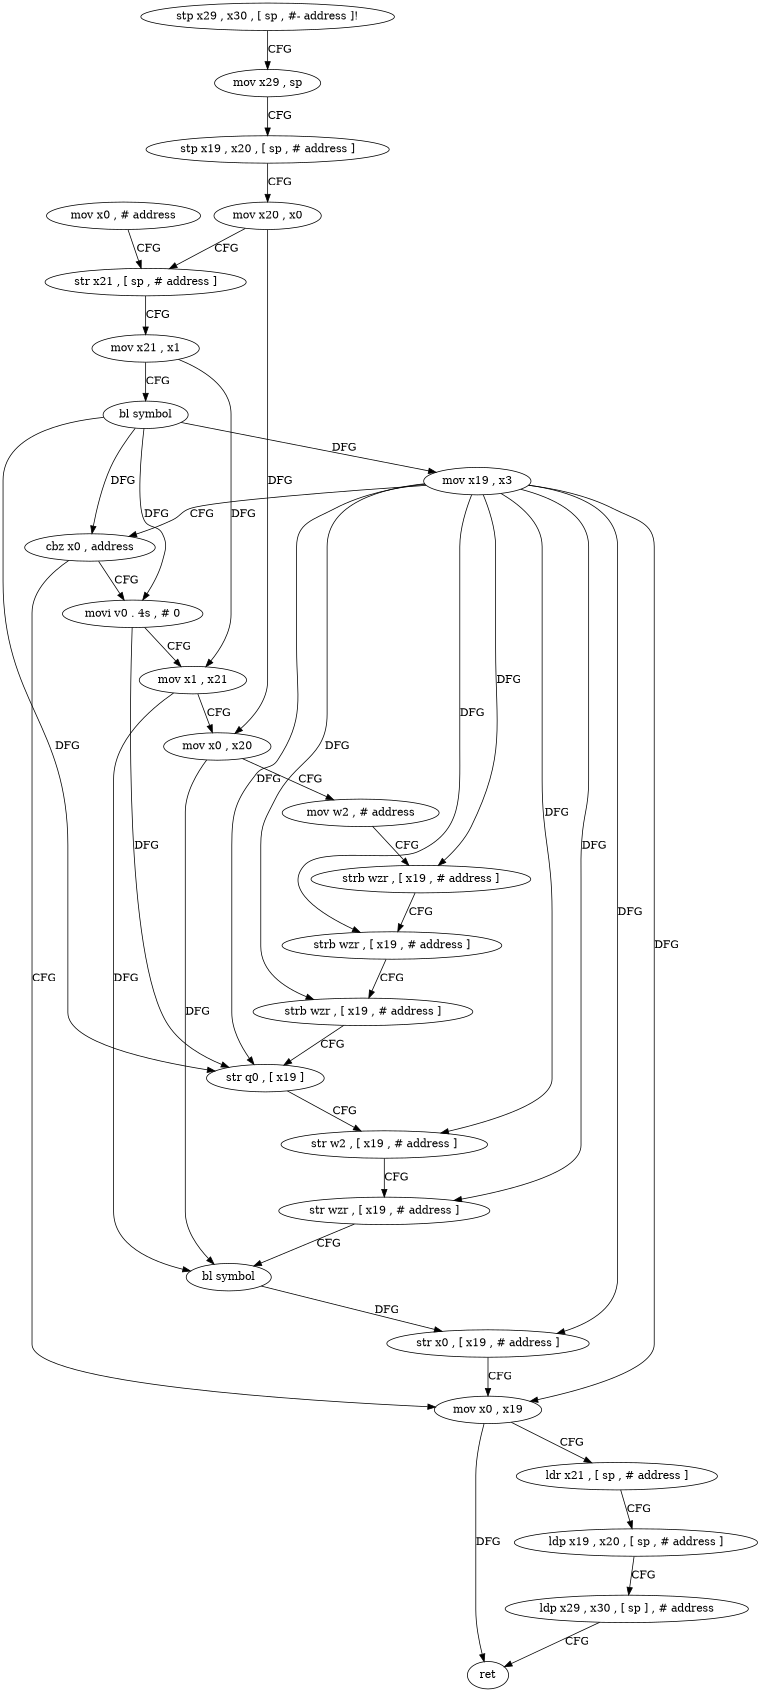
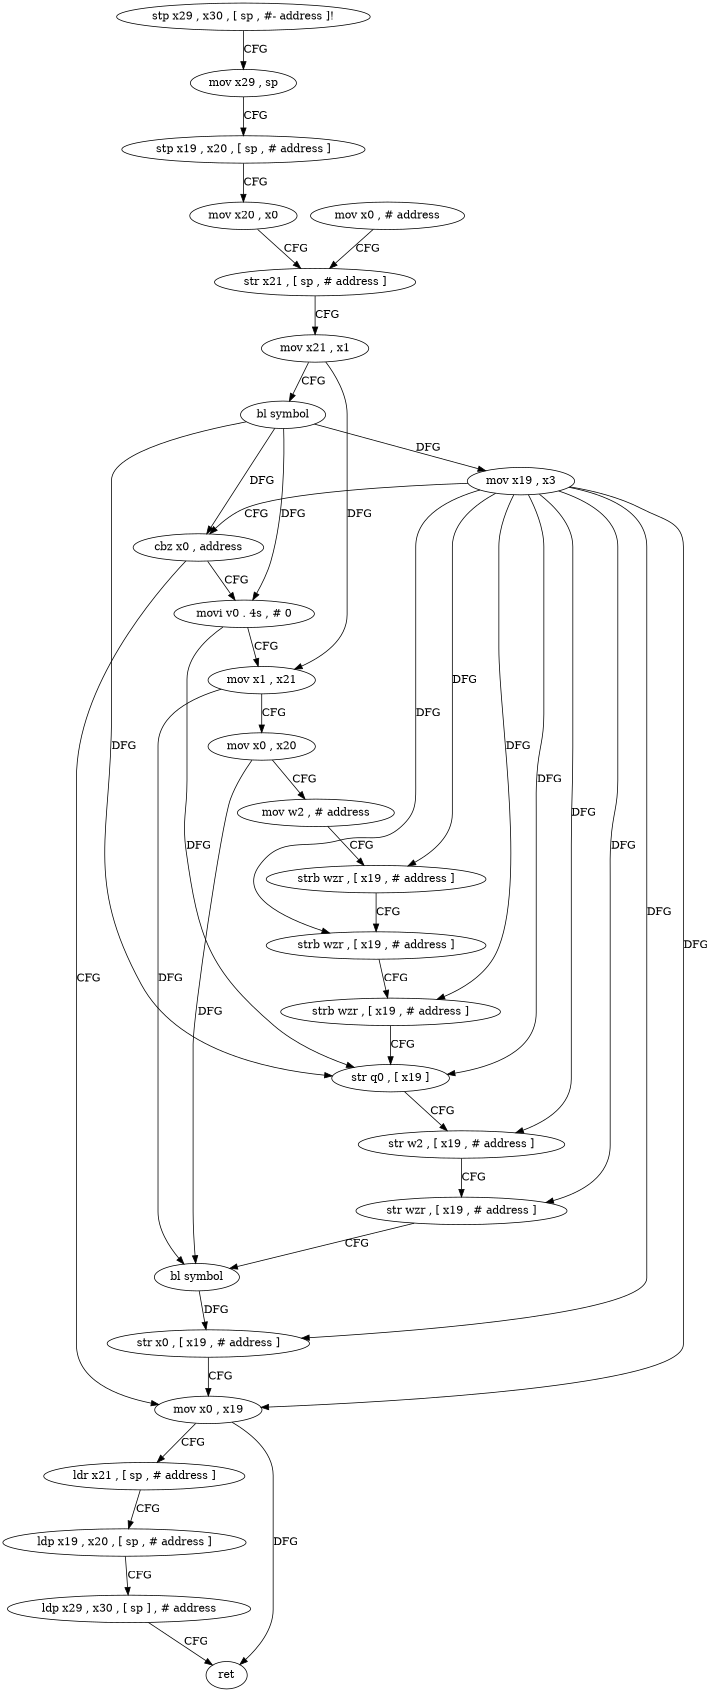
  digraph {
    n1 [label="stp x29 , x30 , [ sp , #- address ]!"]
    n2 [label="mov x29 , sp"]
    n3 [label="stp x19 , x20 , [ sp , # address ]"]
    n4 [label="mov x20 , x0"]
    n5 [label="mov x0 , x20"]
    n6 [label="str x21 , [ sp , # address ]"]
    n7 [label="mov x0 , # address"]
    n8 [label="bl symbol"]
    n9 [label="mov w2 , # address"]
    n10 [label="mov x21 , x1"]
    n11 [label="bl symbol"]
    n12 [label="mov x1 , x21"]
    n13 [label="mov x19 , x3"]
    n14 [label="cbz x0 , address"]
    n15 [label="movi v0 . 4s , # 0"]
    n16 [label="str q0 , [ x19 ]"]
    n17 [label="mov x0 , x19"]
    n18 [label="strb wzr , [ x19 , # address ]"]
    n19 [label="strb wzr , [ x19 , # address ]"]
    n20 [label="strb wzr , [ x19 , # address ]"]
    n21 [label="str w2 , [ x19 , # address ]"]
    n22 [label="str wzr , [ x19 , # address ]"]
    n23 [label="str x0 , [ x19 , # address ]"]
    n24 [label="ldr x21 , [ sp , # address ]"]
    n25 [label=ret]
    n26 [label="ldp x19 , x20 , [ sp , # address ]"]
    n27 [label="ldp x29 , x30 , [ sp ] , # address"]
    n1 -> n2 [label=CFG]
    n2 -> n3 [label=CFG]
    n3 -> n4 [label=CFG]
-   n4 -> n5 [label=DFG]
    n4 -> n6 [label=CFG]
    n5 -> n8 [label=DFG]
    n5 -> n9 [label=CFG]
    n6 -> n10 [label=CFG]
    n7 -> n6 [label=CFG]
    n8 -> n23 [label=DFG]
    n9 -> n18 [label=CFG]
    n10 -> n11 [label=CFG]
    n10 -> n12 [label=DFG]
    n11 -> n13 [label=DFG]
    n11 -> n14 [label=DFG]
    n11 -> n15 [label=DFG]
    n11 -> n16 [label=DFG]
    n12 -> n5 [label=CFG]
    n12 -> n8 [label=DFG]
    n13 -> n14 [label=CFG]
    n13 -> n16 [label=DFG]
    n13 -> n17 [label=DFG]
    n13 -> n18 [label=DFG]
    n13 -> n19 [label=DFG]
    n13 -> n20 [label=DFG]
    n13 -> n21 [label=DFG]
    n13 -> n22 [label=DFG]
    n13 -> n23 [label=DFG]
    n14 -> n15 [label=CFG]
    n14 -> n17 [label=CFG]
    n15 -> n12 [label=CFG]
    n15 -> n16 [label=DFG]
    n16 -> n21 [label=CFG]
    n17 -> n24 [label=CFG]
    n17 -> n25 [label=DFG]
    n18 -> n19 [label=CFG]
    n19 -> n20 [label=CFG]
    n20 -> n16 [label=CFG]
    n21 -> n22 [label=CFG]
    n22 -> n8 [label=CFG]
    n23 -> n17 [label=CFG]
    n24 -> n26 [label=CFG]
    n26 -> n27 [label=CFG]
    n27 -> n25 [label=CFG]
  }
